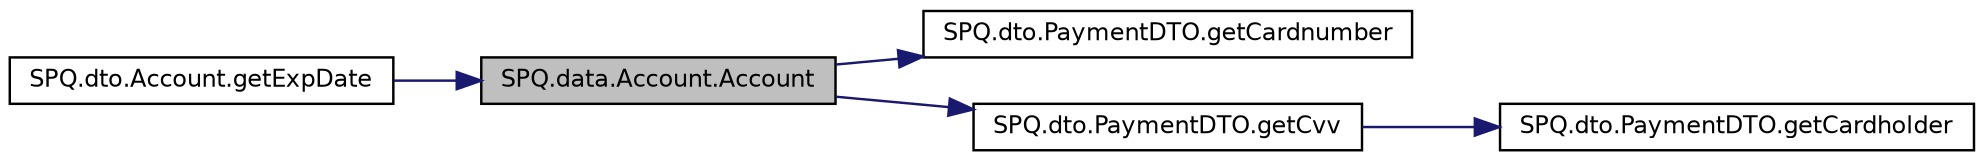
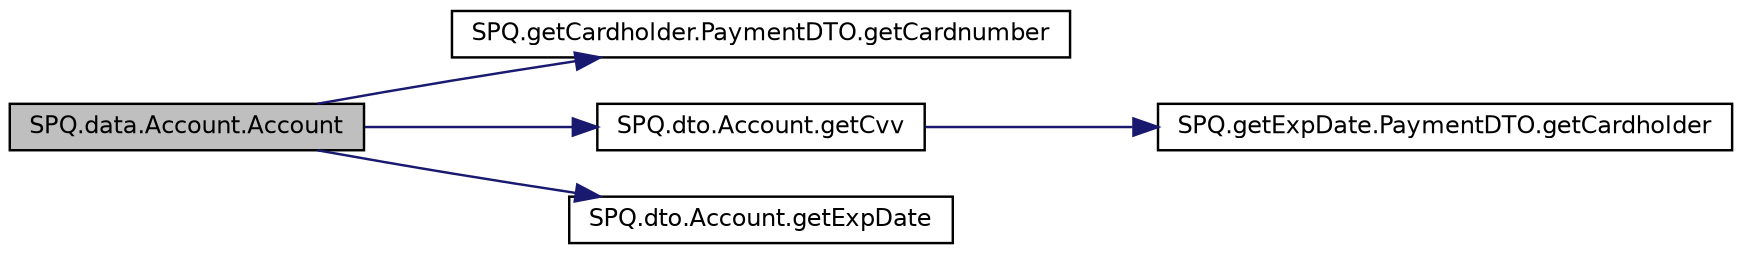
  digraph {
    rankdir=LR
    node [color=black fillcolor=white fontname=Helvetica fontsize=10 shape=record style=filled]
    edge [color=midnightblue fontname=Helvetica fontsize=10 labelfontname=Helvetica labelfontsize=10 style=solid]
    n1 [fillcolor=grey75 fontcolor=black height=0.2 label="SPQ.data.Account.Account" width=0.4]
-   n2 [height=0.2 label="SPQ.dto.PaymentDTO.getCardnumber" width=0.4]
-   n3 [height=0.2 label="SPQ.dto.PaymentDTO.getCvv" width=0.4]
+   n2 [height=0.2 label="SPQ.getCardholder.PaymentDTO.getCardnumber" width=0.4]
+   n3 [height=0.2 label="SPQ.dto.Account.getCvv" width=0.4]
    n4 [height=0.2 label="SPQ.dto.Account.getExpDate" width=0.4]
-   n5 [height=0.2 label="SPQ.dto.PaymentDTO.getCardholder" width=0.4]
+   n5 [height=0.2 label="SPQ.getExpDate.PaymentDTO.getCardholder" width=0.4]
    n1 -> n2
    n1 -> n3
-   n4 -> n1
+   n1 -> n4
    n3 -> n5
  }
